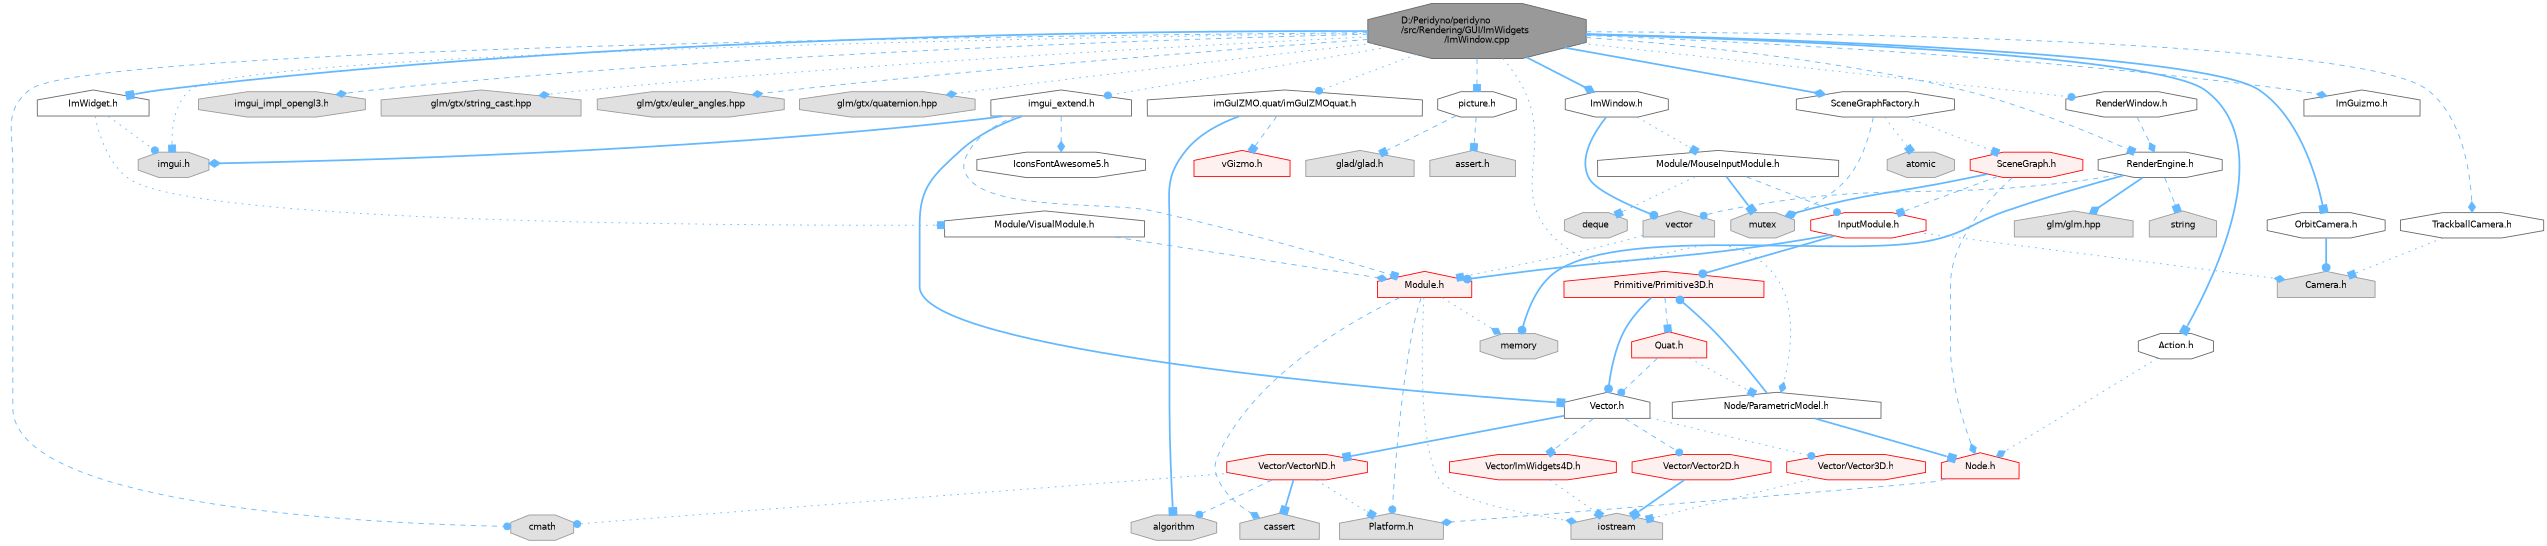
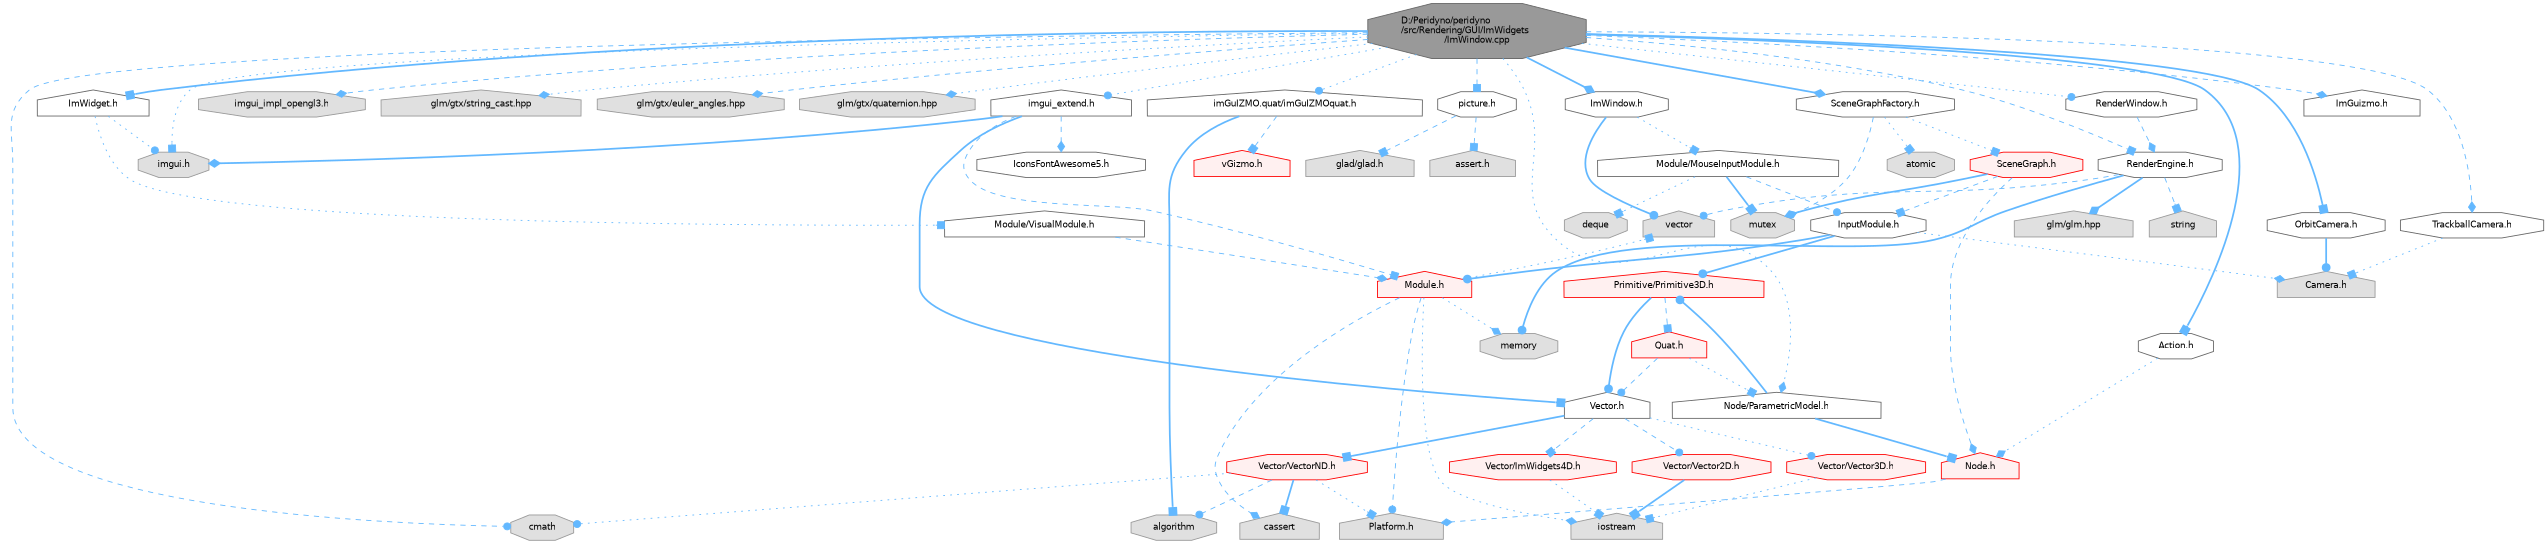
  digraph {
    node [color=grey60 fillcolor="#E0E0E0" fontname=Helvetica fontsize=10 shape=octagon style=filled]
    edge [arrowhead=box color=steelblue1 fontname=Helvetica fontsize=10 labelfontname=Helvetica labelfontsize=10 style=dashed]
    n1 [color=gray40 fillcolor=grey60 fontcolor=black height=0.2 label="D:/Peridyno/peridyno\l/src/Rendering/GUI/ImWidgets\l/ImWindow.cpp" width=0.4]
    n2 [color=grey40 fillcolor=white height=0.2 label="ImWindow.h" width=0.4]
    n3 [height=0.2 label=cmath width=0.4]
    n4 [height=0.2 label="imgui.h" width=0.4]
    n5 [height=0.2 label="imgui_impl_opengl3.h" width=0.4]
    n6 [height=0.2 label="glm/gtx/string_cast.hpp" shape=house width=0.4]
    n7 [height=0.2 label="glm/gtx/euler_angles.hpp" width=0.4]
    n8 [height=0.2 label="glm/gtx/quaternion.hpp" width=0.4]
    n9 [color=grey40 fillcolor=white height=0.2 label="imgui_extend.h" shape=house width=0.4]
    n10 [color=grey40 fillcolor=white height=0.2 label="picture.h" width=0.4]
    n11 [color=grey40 fillcolor=white height=0.2 label="imGuIZMO.quat/imGuIZMOquat.h" shape=house width=0.4]
    n12 [color=grey40 fillcolor=white height=0.2 label="Action.h" width=0.4]
    n13 [color=grey40 fillcolor=white height=0.2 label="SceneGraphFactory.h" width=0.4]
    n14 [color=grey40 fillcolor=white height=0.2 label="ImWidget.h" shape=house width=0.4]
    n15 [color=grey40 fillcolor=white height=0.2 label="RenderEngine.h" width=0.4]
    n16 [color=grey40 fillcolor=white height=0.2 label="RenderWindow.h" width=0.4]
    n17 [color=grey40 fillcolor=white height=0.2 label="OrbitCamera.h" width=0.4]
    n18 [color=grey40 fillcolor=white height=0.2 label="TrackballCamera.h" width=0.4]
    n19 [color=grey40 fillcolor=white height=0.2 label="ImGuizmo.h" shape=house width=0.4]
    n20 [color=grey40 fillcolor=white height=0.2 label="Node/ParametricModel.h" shape=house width=0.4]
    n21 [height=0.2 label=vector shape=house width=0.4]
    n22 [color=grey40 fillcolor=white height=0.2 label="Module/MouseInputModule.h" shape=house width=0.4]
    n23 [color=red fillcolor="#FFF0F0" height=0.2 label="Module.h" shape=house width=0.4]
    n24 [color=grey40 fillcolor=white height=0.2 label="Vector.h" shape=house width=0.4]
    n25 [color=grey40 fillcolor=white height=0.2 label="IconsFontAwesome5.h" width=0.4]
    n26 [height=0.2 label="glad/glad.h" shape=house width=0.4]
    n27 [height=0.2 label="assert.h" shape=house width=0.4]
    n28 [height=0.2 label=algorithm width=0.4]
    n29 [color=red fillcolor="#FFF0F0" height=0.2 label="vGizmo.h" shape=house width=0.4]
    n30 [color=red fillcolor="#FFF0F0" height=0.2 label="Node.h" shape=house width=0.4]
    n31 [height=0.2 label=mutex width=0.4]
    n32 [height=0.2 label=atomic width=0.4]
    n33 [color=red fillcolor="#FFF0F0" height=0.2 label="SceneGraph.h" width=0.4]
    n34 [color=grey40 fillcolor=white height=0.2 label="Module/VisualModule.h" shape=house width=0.4]
    n35 [height=0.2 label=memory width=0.4]
    n36 [height=0.2 label=string shape=house width=0.4]
    n37 [height=0.2 label="glm/glm.hpp" shape=house width=0.4]
    n38 [height=0.2 label="Camera.h" shape=house width=0.4]
    n39 [color=red fillcolor="#FFF0F0" height=0.2 label="Primitive/Primitive3D.h" shape=house width=0.4]
-   n40 [color=red fillcolor=white height=0.2 label="InputModule.h" width=0.4]
+   n40 [color=grey40 fillcolor=white height=0.2 label="InputModule.h" width=0.4]
    n41 [height=0.2 label=deque width=0.4]
    n42 [height=0.2 label="Platform.h" shape=house width=0.4]
    n43 [height=0.2 label=cassert shape=house width=0.4]
    n44 [height=0.2 label=iostream shape=house width=0.4]
    n45 [color=red fillcolor="#FFF0F0" height=0.2 label="Quat.h" shape=house width=0.4]
    n46 [color=red fillcolor="#FFF0F0" height=0.2 label="Vector/Vector2D.h" width=0.4]
    n47 [color=red fillcolor="#FFF0F0" height=0.2 label="Vector/Vector3D.h" width=0.4]
    n48 [color=red fillcolor="#FFF0F0" height=0.2 label="Vector/ImWidgets4D.h" width=0.4]
    n49 [color=red fillcolor="#FFF0F0" height=0.2 label="Vector/VectorND.h" width=0.4]
    n1 -> n2 [arrowhead=diamond style=bold]
    n1 -> n3 [arrowhead=dot]
    n1 -> n4 [style=dotted]
    n1 -> n5 [arrowhead=diamond]
    n1 -> n6 [arrowhead=diamond style=dotted]
    n1 -> n7 [arrowhead=diamond]
    n1 -> n8 [arrowhead=diamond style=dotted]
    n1 -> n9 [arrowhead=dot style=dotted]
    n1 -> n10
    n1 -> n11 [arrowhead=dot style=dotted]
    n1 -> n12 [style=bold]
    n1 -> n13 [arrowhead=diamond style=bold]
    n1 -> n14 [style=bold]
    n1 -> n15
    n1 -> n16 [arrowhead=dot style=dotted]
    n1 -> n17 [style=bold]
    n1 -> n18 [arrowhead=diamond]
    n1 -> n19 [arrowhead=diamond]
    n1 -> n20 [arrowhead=diamond style=dotted]
    n2 -> n21 [arrowhead=dot style=bold]
    n2 -> n22 [style=dotted]
    n9 -> n4 [arrowhead=diamond style=bold]
    n9 -> n23
    n9 -> n24 [style=bold]
    n9 -> n25 [arrowhead=diamond]
    n10 -> n26
    n10 -> n27
    n11 -> n28 [style=bold]
    n11 -> n29
    n12 -> n30 [arrowhead=diamond style=dotted]
    n13 -> n31 [arrowhead=diamond]
    n13 -> n32 [style=dotted]
    n13 -> n33 [style=dotted]
    n14 -> n4 [arrowhead=dot style=dotted]
    n14 -> n34 [style=dotted]
    n15 -> n21 [arrowhead=dot]
    n15 -> n35 [arrowhead=dot style=bold]
    n15 -> n36
    n15 -> n37 [arrowhead=diamond style=bold]
    n16 -> n15 [arrowhead=diamond]
    n17 -> n38 [arrowhead=dot style=bold]
    n18 -> n38 [style=dotted]
    n20 -> n30 [style=bold]
    n20 -> n39 [arrowhead=dot style=bold]
    n22 -> n31 [style=bold]
    n22 -> n40 [arrowhead=dot]
    n22 -> n41 [style=dotted]
-   n21 -> n23 [style=dotted]
+   n23 -> n21 [style=dotted]
    n23 -> n35 [arrowhead=diamond style=dotted]
    n23 -> n42 [arrowhead=dot]
    n23 -> n43 [arrowhead=diamond]
    n23 -> n44 [arrowhead=diamond style=dotted]
    n24 -> n46 [arrowhead=dot]
    n24 -> n47 [arrowhead=dot style=dotted]
    n24 -> n48
    n24 -> n49 [style=bold]
    n30 -> n42 [arrowhead=diamond]
    n33 -> n30 [arrowhead=diamond]
    n33 -> n31 [arrowhead=diamond style=bold]
    n33 -> n40
    n34 -> n23 [arrowhead=diamond]
    n39 -> n24 [arrowhead=dot style=bold]
    n39 -> n45
    n40 -> n23 [arrowhead=dot style=bold]
    n40 -> n38 [arrowhead=diamond style=dotted]
    n40 -> n39 [arrowhead=dot style=bold]
    n45 -> n20 [style=dotted]
    n45 -> n24 [arrowhead=dot]
    n46 -> n44 [style=bold]
    n47 -> n44 [style=dotted]
    n48 -> n44 [style=dotted]
    n49 -> n3 [arrowhead=dot style=dotted]
    n49 -> n28 [arrowhead=dot]
    n49 -> n42 [style=dotted]
    n49 -> n43 [style=bold]
  }
